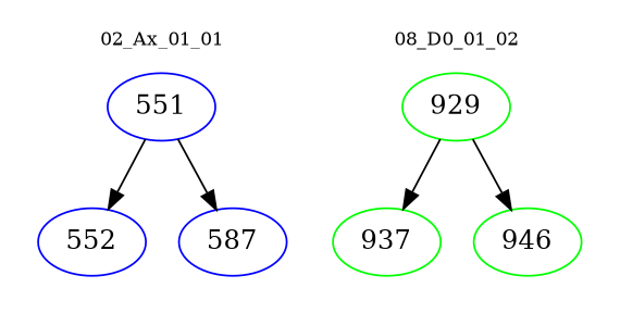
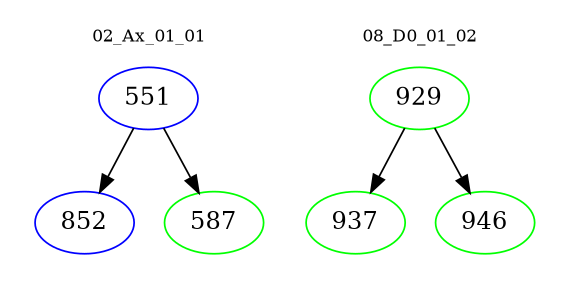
  digraph {
    node [color=green]
    edge [color=black]
    n1 [color=blue label=551]
-   n2 [color=blue label=552]
-   n3 [color=blue label=587]
+   n2 [color=blue label=852]
+   n3 [label=587]
    n4 [label=929]
    n5 [label=937]
    n6 [label=946]
    subgraph cluster_1 {
      color=white
      fontsize=10
      label="02_Ax_01_01"
      n1
      n2
      n3
    }
    subgraph cluster_2 {
      color=white
      fontsize=10
      label="08_D0_01_02"
      n4
      n5
      n6
    }
    n1 -> n2
    n1 -> n3
    n4 -> n5
    n4 -> n6
  }
